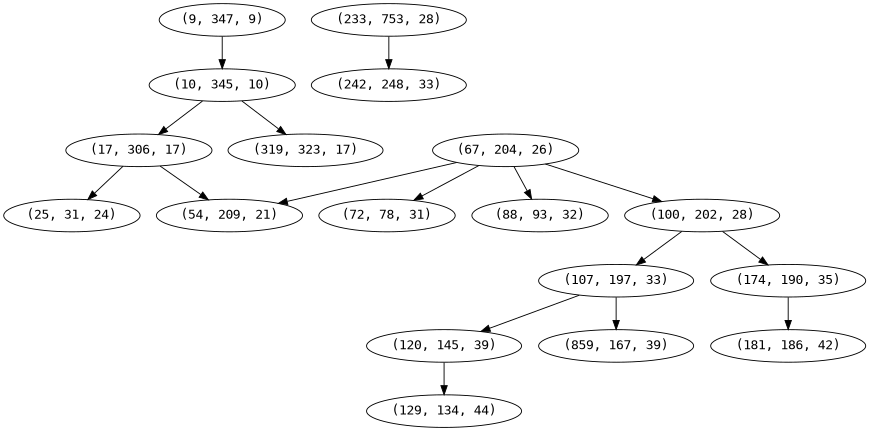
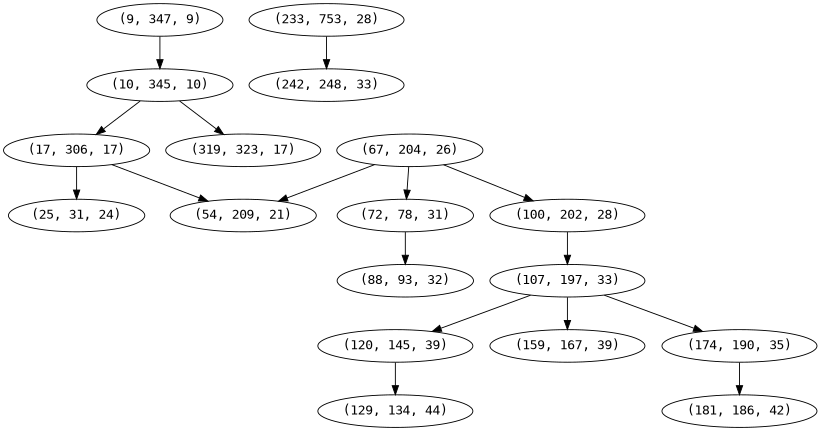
  digraph {
    fontname="DejaVu Sans Mono"
    node [fontname="DejaVu Sans Mono"]
    edge [fontname="DejaVu Sans Mono"]
    "(9, 347, 9)"
    "(10, 345, 10)"
    "(17, 306, 17)"
    "(319, 323, 17)"
    "(25, 31, 24)"
    "(54, 209, 21)"
    "(67, 204, 26)"
    "(72, 78, 31)"
    "(88, 93, 32)"
    "(100, 202, 28)"
    "(107, 197, 33)"
    n12 [label="(120, 145, 39)"]
-   "(159, 167, 39)" [label="(859, 167, 39)"]
+   "(159, 167, 39)"
    n14 [label="(174, 190, 35)"]
    "(129, 134, 44)"
    "(181, 186, 42)"
    n17 [label="(233, 753, 28)"]
    "(242, 248, 33)"
    "(9, 347, 9)" -> "(10, 345, 10)"
    "(10, 345, 10)" -> "(17, 306, 17)"
    "(10, 345, 10)" -> "(319, 323, 17)"
    "(17, 306, 17)" -> "(25, 31, 24)"
    "(17, 306, 17)" -> "(54, 209, 21)"
    "(67, 204, 26)" -> "(54, 209, 21)"
    "(67, 204, 26)" -> "(72, 78, 31)"
-   "(67, 204, 26)" -> "(88, 93, 32)"
+   "(72, 78, 31)" -> "(88, 93, 32)"
    "(67, 204, 26)" -> "(100, 202, 28)"
    "(100, 202, 28)" -> "(107, 197, 33)"
    "(107, 197, 33)" -> n12
    "(107, 197, 33)" -> "(159, 167, 39)"
-   "(100, 202, 28)" -> n14
+   "(107, 197, 33)" -> n14
    n12 -> "(129, 134, 44)"
    n14 -> "(181, 186, 42)"
    n17 -> "(242, 248, 33)"
  }
